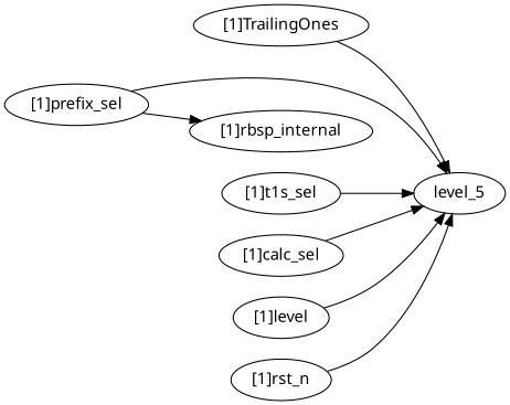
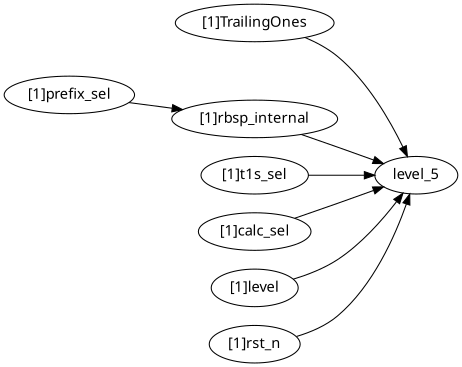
  strict digraph {
    fontname="Noto Sans"
    rankdir=LR
    node [complexity=2 fontname="Noto Sans" importance=0.223256783509 rank=0.0223256783509]
    edge [fontname="Noto Sans"]
    "[1]TrailingOnes" [importance=0.0658363451789 rank=0.0329181725894]
    n2 [complexity=0 importance=0.0234825070237 label=level_5 rank=0.0]
    "[1]rbsp_internal" [complexity=6 importance=0.102192726189 rank=0.0170321210314]
    "[1]t1s_sel" [complexity=10]
    "[1]calc_sel" [importance=0.0423538381552 rank=0.0211769190776]
    "[1]level" [importance=0.072501470491 rank=0.0362507352455]
    "[1]prefix_sel" [complexity=10]
    "[1]rst_n" [complexity=1 importance=0.13628386625 rank=0.13628386625]
    "[1]TrailingOnes" -> n2
-   "[1]prefix_sel" -> n2
+   "[1]rbsp_internal" -> n2
    "[1]t1s_sel" -> n2
    "[1]calc_sel" -> n2
    "[1]level" -> n2
    "[1]prefix_sel" -> "[1]rbsp_internal"
    "[1]rst_n" -> n2
  }
